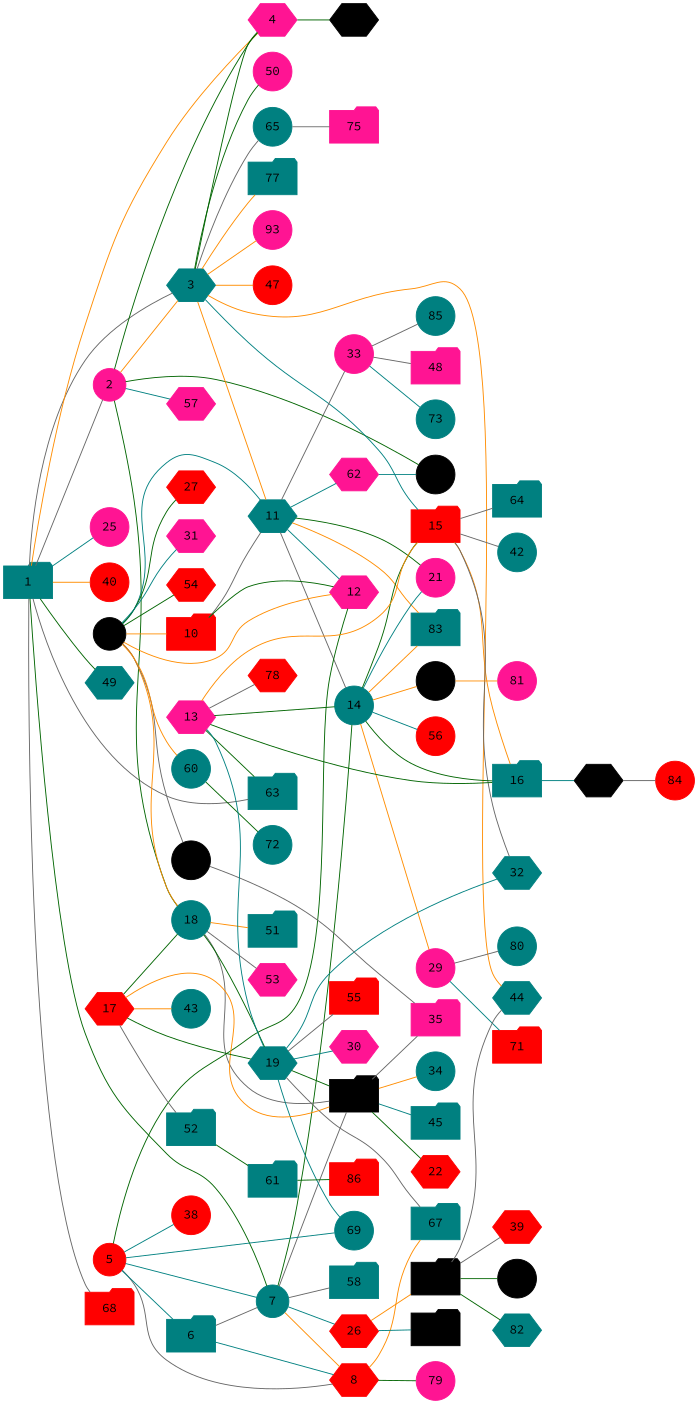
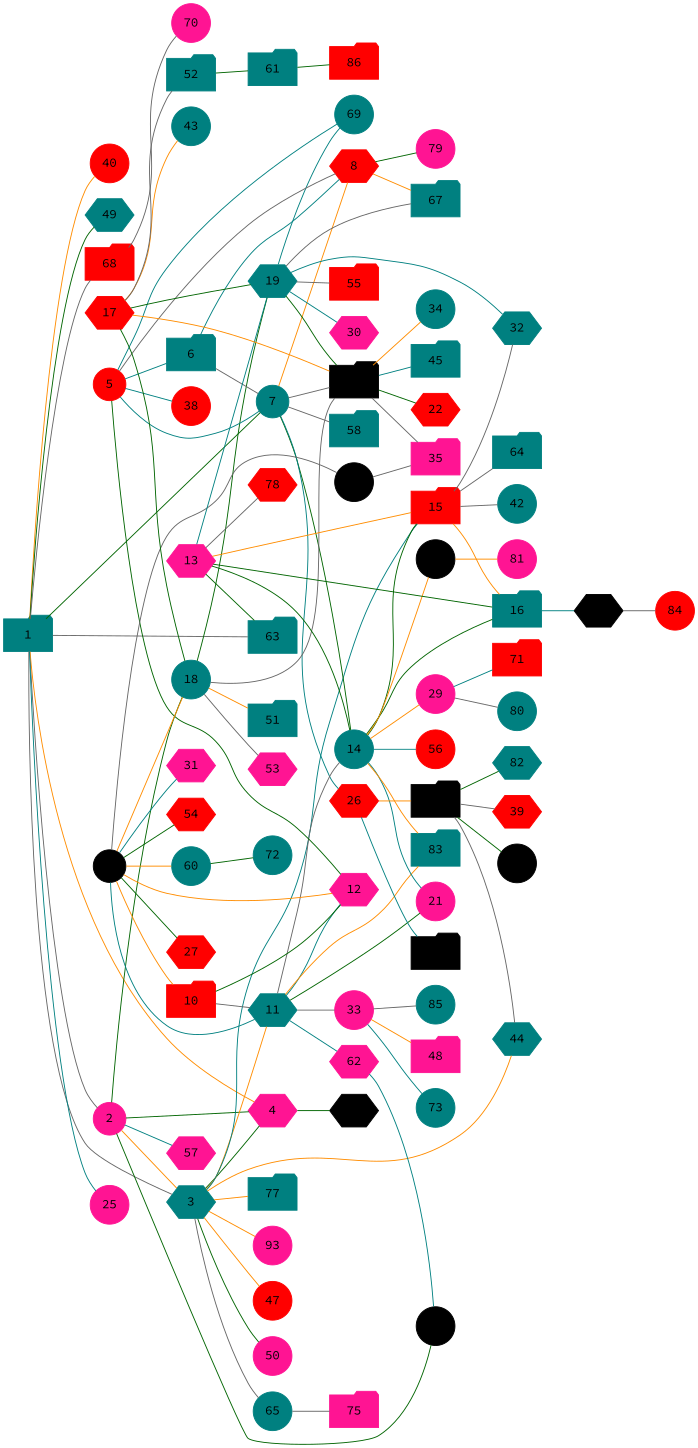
  graph {
    fontname="Source Code Pro"
    rankdir=LR
    node [color=teal fontname="Source Code Pro" shape=circle style=filled]
    edge [color=gray40 fontname="Source Code Pro"]
    1 [shape=folder]
    2 [color=deeppink]
    3 [shape=hexagon]
    4 [color=deeppink shape=hexagon]
    7
    25 [color=deeppink]
    40 [color=red]
    49 [shape=hexagon]
    63 [shape=folder]
    68 [color=red shape=folder]
    18
    57 [color=deeppink shape=hexagon]
    76 [color=black]
    11 [shape=hexagon]
    15 [color=red shape=folder]
    n16 [color=deeppink label=93]
    44 [shape=hexagon]
    47 [color=red]
    50 [color=deeppink]
    65
    77 [shape=folder]
    36 [color=black shape=hexagon]
    8 [color=red shape=hexagon]
    14
    20 [color=black shape=folder]
    26 [color=red shape=hexagon]
    58 [shape=folder]
+   70 [color=deeppink]
    19 [shape=hexagon]
    51 [shape=folder]
    53 [color=deeppink shape=hexagon]
    30 [color=deeppink shape=hexagon]
    12 [color=deeppink shape=hexagon]
    21 [color=deeppink]
    33 [color=deeppink]
    62 [color=deeppink shape=hexagon]
    83 [shape=folder]
    16 [shape=folder]
    32 [shape=hexagon]
    42
    64 [shape=folder]
    75 [color=deeppink shape=folder]
    5 [color=red]
    6 [shape=folder]
    38 [color=red]
    69
    67 [shape=folder]
    79 [color=deeppink]
    29 [color=deeppink]
    56 [color=red]
    74 [color=black]
    22 [color=red shape=hexagon]
    34
    35 [color=deeppink shape=folder]
    45 [shape=folder]
    28 [color=black shape=folder]
    46 [color=black shape=folder]
    9 [color=black]
    10 [color=red shape=folder]
    24 [color=black]
    27 [color=red shape=hexagon]
    31 [color=deeppink shape=hexagon]
    54 [color=red shape=hexagon]
    60
    72
    48 [color=deeppink shape=folder]
    73
    85
    13 [color=deeppink shape=hexagon]
    78 [color=red shape=hexagon]
    66 [color=black shape=hexagon]
    55 [color=red shape=folder]
    71 [color=red shape=folder]
    80
    81 [color=deeppink]
    84 [color=red]
    17 [color=red shape=hexagon]
    43
    52 [shape=folder]
    61 [shape=folder]
    39 [color=red shape=hexagon]
    59 [color=black]
    82 [shape=hexagon]
    86 [color=red shape=folder]
    1 -- 2
    1 -- 3
    1 -- 4 [color=darkorange]
    1 -- 7 [color=darkgreen]
    1 -- 25 [color=teal]
    1 -- 40 [color=darkorange]
    1 -- 49 [color=darkgreen]
    1 -- 63
    1 -- 68
    2 -- 3 [color=darkorange]
    2 -- 4 [color=darkgreen]
    2 -- 18 [color=darkgreen]
    2 -- 57 [color=teal]
    2 -- 76 [color=darkgreen]
    3 -- 4 [color=darkgreen]
    3 -- 11 [color=darkorange]
    3 -- 15 [color=teal]
    3 -- n16 [color=darkorange]
    3 -- 44 [color=darkorange]
    3 -- 47 [color=darkorange]
    3 -- 50 [color=darkgreen]
    3 -- 65
    3 -- 77 [color=darkorange]
    4 -- 36 [color=darkgreen]
    7 -- 8 [color=darkorange]
    7 -- 14 [color=darkgreen]
    7 -- 20
    7 -- 26 [color=teal]
    7 -- 58
+   68 -- 70
    18 -- 20
    18 -- 19 [color=darkgreen]
    18 -- 51 [color=darkorange]
    18 -- 53
    11 -- 14
    11 -- 12 [color=teal]
    11 -- 21 [color=darkgreen]
    11 -- 33
    11 -- 62 [color=teal]
    11 -- 83 [color=darkorange]
    15 -- 16 [color=darkorange]
    15 -- 32
    15 -- 42
    15 -- 64
    65 -- 75
    8 -- 67 [color=darkorange]
    8 -- 79 [color=darkgreen]
    14 -- 15 [color=darkgreen]
    14 -- 21 [color=teal]
    14 -- 83 [color=darkorange]
    14 -- 16 [color=darkgreen]
    14 -- 29 [color=darkorange]
    14 -- 56 [color=teal]
    14 -- 74 [color=darkorange]
    20 -- 22 [color=darkgreen]
    20 -- 34 [color=darkorange]
    20 -- 35
    20 -- 45 [color=teal]
    26 -- 28 [color=darkorange]
    26 -- 46 [color=teal]
    19 -- 20 [color=darkgreen]
    19 -- 30 [color=teal]
    19 -- 32 [color=teal]
    19 -- 69 [color=teal]
    19 -- 67
    19 -- 55
-   33 -- 48
+   33 -- 48 [color=darkorange]
    33 -- 73 [color=teal]
    33 -- 85
    62 -- 76 [color=teal]
    16 -- 66 [color=teal]
    5 -- 7 [color=teal]
    5 -- 8
    5 -- 12 [color=darkgreen]
    5 -- 6 [color=teal]
    5 -- 38 [color=teal]
    5 -- 69 [color=teal]
    6 -- 7
    6 -- 8 [color=teal]
    29 -- 71 [color=teal]
    29 -- 80
    74 -- 81 [color=darkorange]
    28 -- 44
    28 -- 39
    28 -- 59 [color=darkgreen]
    28 -- 82 [color=darkgreen]
    9 -- 18 [color=darkorange]
    9 -- 11 [color=teal]
    9 -- 12 [color=darkorange]
    9 -- 10 [color=darkorange]
    9 -- 24
    9 -- 27 [color=darkgreen]
    9 -- 31 [color=teal]
    9 -- 54 [color=darkgreen]
    9 -- 60 [color=darkorange]
    10 -- 11
    10 -- 12 [color=darkgreen]
    24 -- 35
    60 -- 72 [color=darkgreen]
    13 -- 63 [color=darkgreen]
    13 -- 15 [color=darkorange]
    13 -- 14 [color=darkgreen]
    13 -- 19 [color=teal]
    13 -- 16 [color=darkgreen]
    13 -- 78
    66 -- 84
    17 -- 18 [color=darkgreen]
    17 -- 20 [color=darkorange]
    17 -- 19 [color=darkgreen]
    17 -- 43 [color=darkorange]
    17 -- 52
    52 -- 61 [color=darkgreen]
    61 -- 86 [color=darkgreen]
  }
